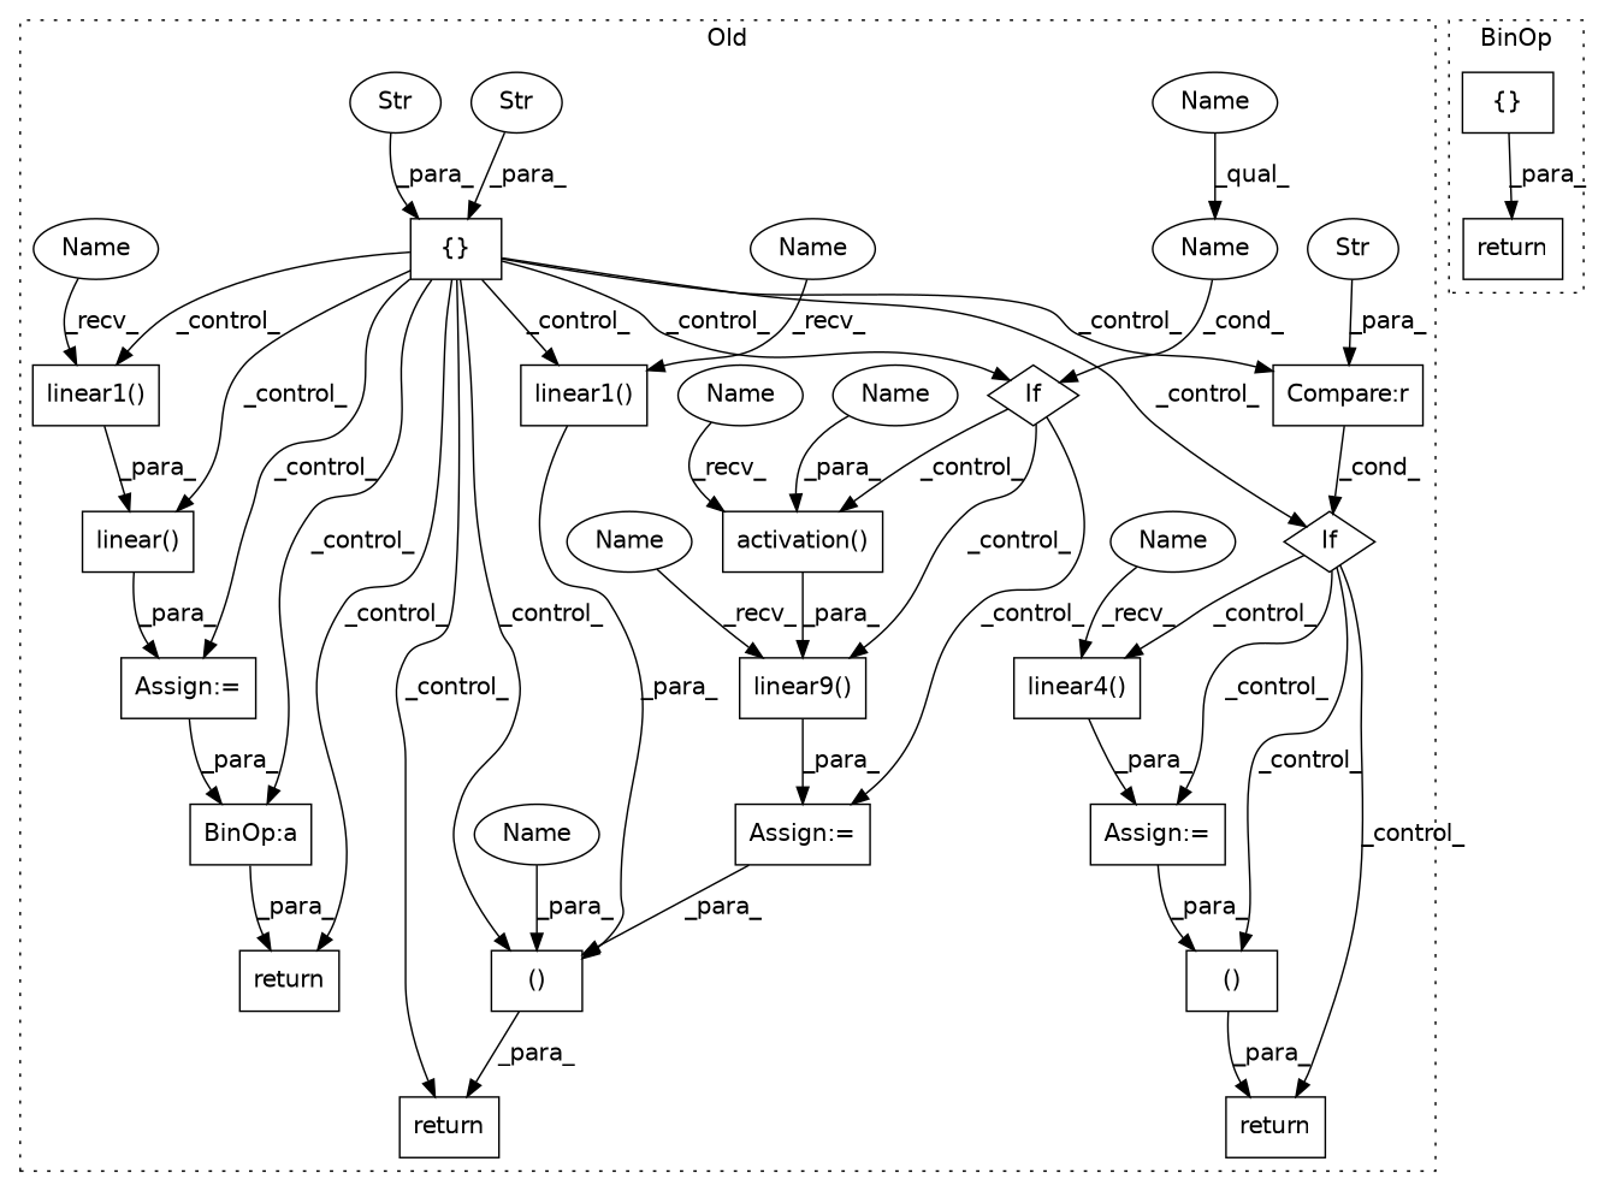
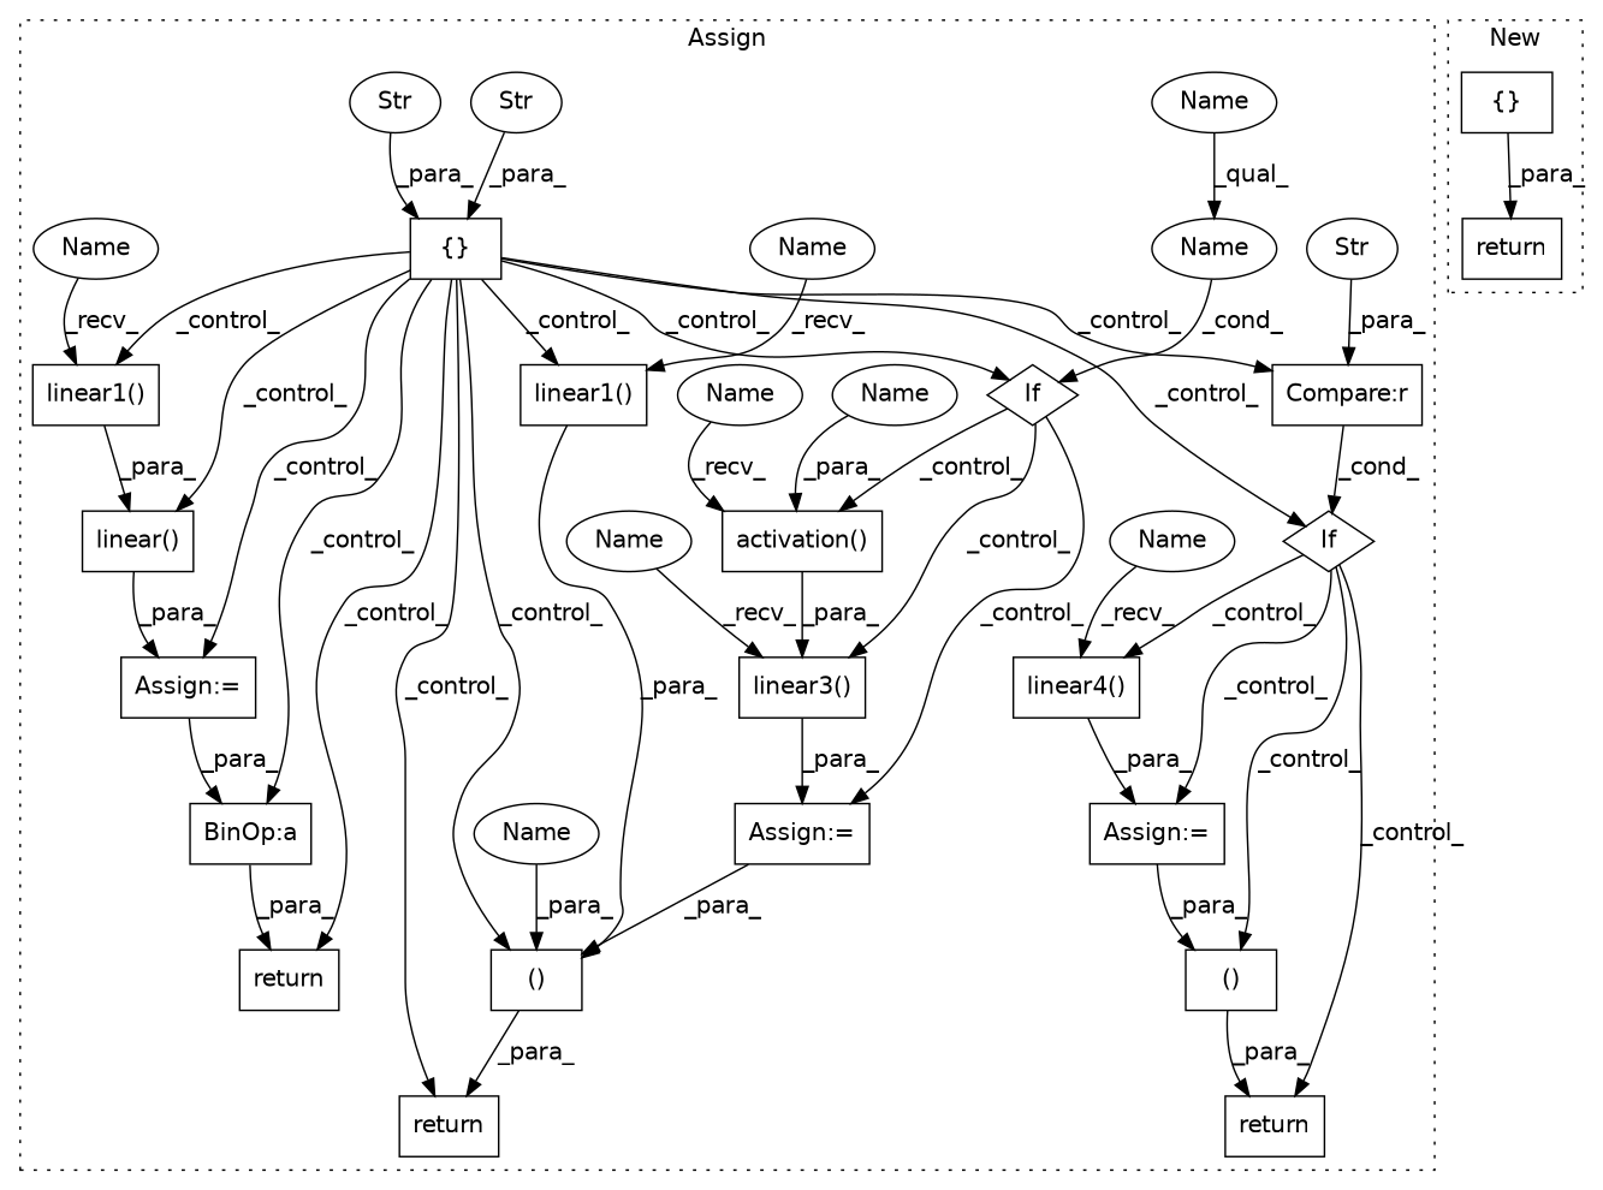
  digraph {
    fontname="DejaVu Sans"
    node [a=87 fontname="DejaVu Sans" l=4 s=18473 shape=box]
    edge [fontname="DejaVu Sans"]
    n1 [a=75 l="13,1" label="linear4()" s="19178,19192"]
    n2 [a=96 l="0,18" label=If s="19048,19084" shape=diamond]
    n3 [a=54 l=15 label="()" s=19227]
    n4 [a=40 l=36 label="Compare:r" s=19048]
    n5 [a=66 l=7 label=Str s=19077 shape=ellipse]
    n6 [a=68 l=3 label="Assign:=" s=19175]
    n7 [a=93 l=7 label=return s=19210]
    n8 [a=59 l="1,0" label="{}" s="18250,18294"]
    n9 [a=96 l="3,22" label=If s="18470,18493" shape=diamond]
    n10 [a=75 l="13,1" label="linear1()" s="18343,18357"]
    n11 [a=54 l=26 label="()" s=18765]
    n12 [a=82 l=3 label="BinOp:a" s=19022]
    n13 [a=75 l="13,1" label="linear1()" s="18896,18910"]
    n14 [a=66 l=15 label=Str s=18264 shape=ellipse]
    n15 [a=66 l=13 label=Str s=18281 shape=ellipse]
-   n16 [a=75 l="13,1" label="linear9()" s="18527,18566"]
+   n16 [a=75 l="13,1" label="linear3()" s="18527,18566"]
    n17 [l=20 label=Name shape=ellipse]
    n18 [a=75 l="16,1" label="activation()" s="18540,18565"]
    n19 [a=68 l=3 label="Assign:=" s=18524]
    n20 [a=68 l=3 label="Assign:=" s=18879]
    n21 [a=93 l=7 label=return s=18749]
    n22 [a=75 l="14,1" label="linear()" s="18882,18911"]
    n23 [a=93 l=7 label=return s=19002]
    n24 [label=Name s=18540 shape=ellipse]
    n25 [label=Name shape=ellipse]
    n26 [label=Name s=18343 shape=ellipse]
    n27 [label=Name s=18527 shape=ellipse]
    n28 [label=Name s=18896 shape=ellipse]
    n29 [label=Name s=19178 shape=ellipse]
    n30 [l=9 label=Name s=18767 shape=ellipse]
    n31 [l=9 label=Name s=18556 shape=ellipse]
    n32 [a=95 l="1,1" label="{}" s="15985,16084"]
    n33 [a=93 l=7 label=return s=15978]
    subgraph cluster_1 {
-     label=Old
+     label=Assign
      style=dotted
      n1
      n2
      n3
      n4
      n5
      n6
      n7
      n8
      n9
      n10
      n11
      n12
      n13
      n14
      n15
      n16
      n17
      n18
      n19
      n20
      n21
      n22
      n23
      n24
      n25
      n26
      n27
      n28
      n29
      n30
      n31
    }
    subgraph cluster_2 {
-     label=BinOp
+     label=New
      style=dotted
      n32
      n33
    }
    n1 -> n6 [label=_para_]
    n2 -> n1 [label=_control_]
    n2 -> n3 [label=_control_]
    n2 -> n6 [label=_control_]
    n2 -> n7 [label=_control_]
    n3 -> n7 [label=_para_]
    n4 -> n2 [label=_cond_]
    n5 -> n4 [label=_para_]
    n6 -> n3 [label=_para_]
    n8 -> n2 [label=_control_]
    n8 -> n4 [label=_control_]
    n8 -> n9 [label=_control_]
    n8 -> n10 [label=_control_]
    n8 -> n11 [label=_control_]
    n8 -> n12 [label=_control_]
    n8 -> n13 [label=_control_]
    n8 -> n20 [label=_control_]
    n8 -> n21 [label=_control_]
    n8 -> n22 [label=_control_]
    n8 -> n23 [label=_control_]
    n9 -> n16 [label=_control_]
    n9 -> n18 [label=_control_]
    n9 -> n19 [label=_control_]
    n10 -> n11 [label=_para_]
    n11 -> n21 [label=_para_]
    n12 -> n23 [label=_para_]
    n13 -> n22 [label=_para_]
    n14 -> n8 [label=_para_]
    n15 -> n8 [label=_para_]
    n16 -> n19 [label=_para_]
    n17 -> n9 [label=_cond_]
    n18 -> n16 [label=_para_]
    n19 -> n11 [label=_para_]
    n20 -> n12 [label=_para_]
    n22 -> n20 [label=_para_]
    n24 -> n18 [label=_recv_]
    n25 -> n17 [label=_qual_]
    n26 -> n10 [label=_recv_]
    n27 -> n16 [label=_recv_]
    n28 -> n13 [label=_recv_]
    n29 -> n1 [label=_recv_]
    n30 -> n11 [label=_para_]
    n31 -> n18 [label=_para_]
    n32 -> n33 [label=_para_]
  }
